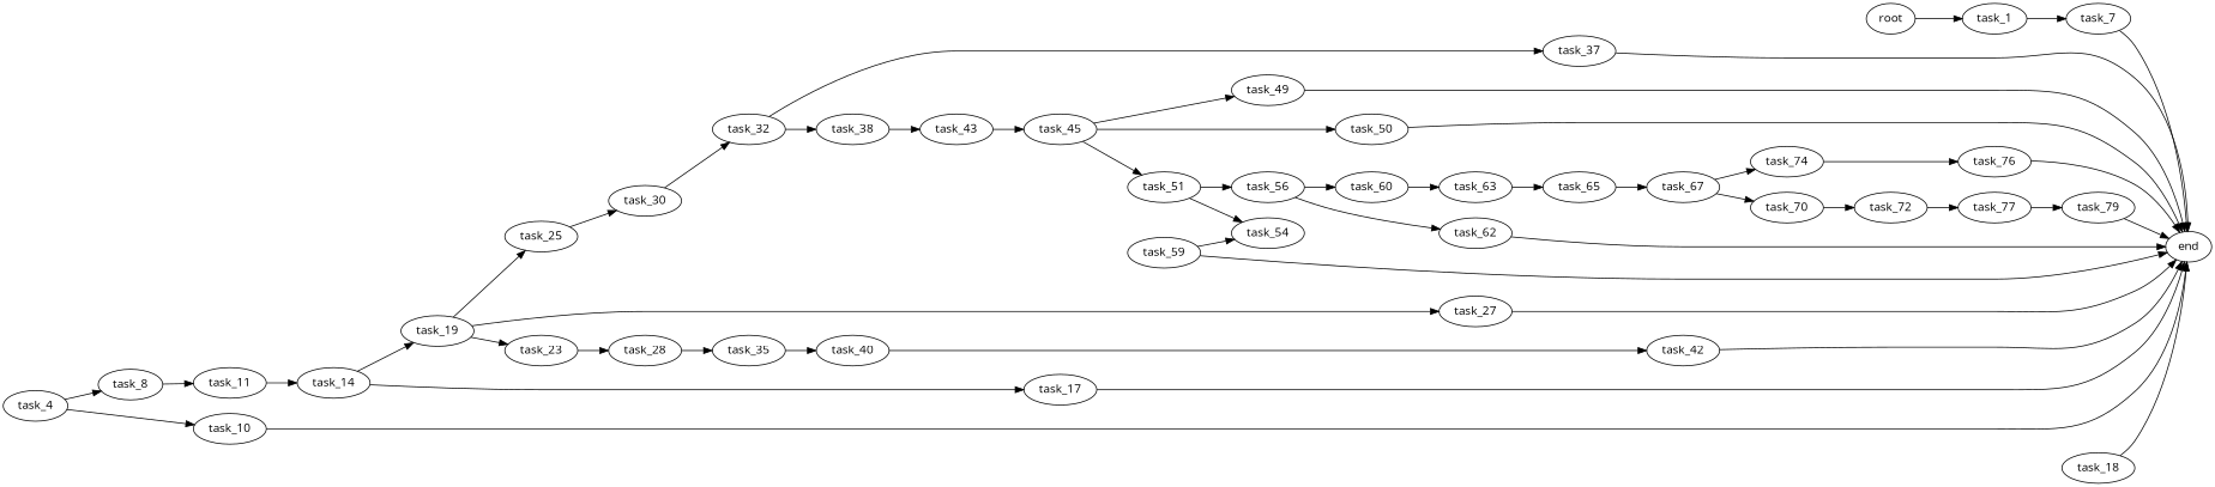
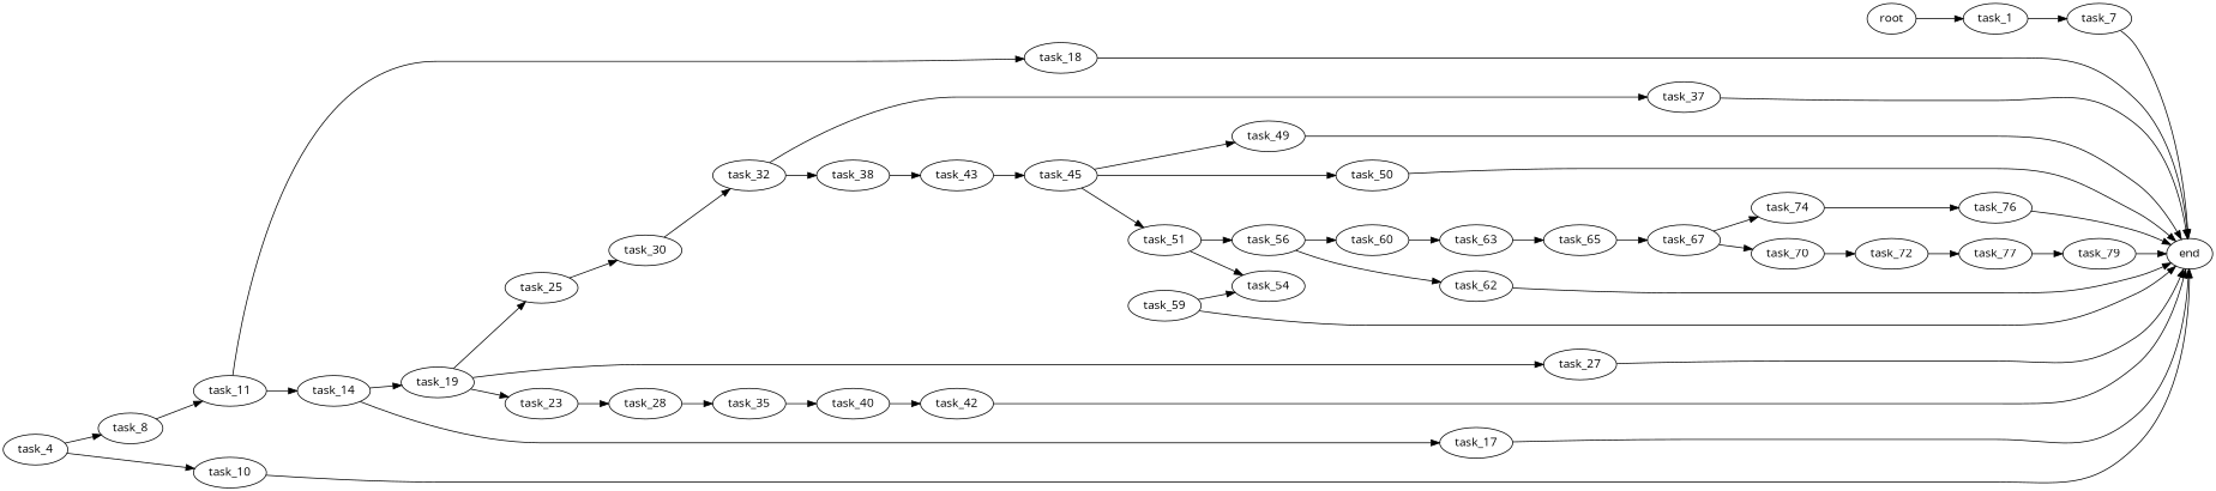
  digraph {
    fontname="Open Sans"
    rankdir=LR
    node [fontname="Open Sans"]
    edge [fontname="Open Sans"]
    root
    task_1
    task_7
    task_4
    task_8
    task_10
    end
    task_11
    task_14
    task_18
    task_17
    task_19
    task_23
    task_25
    task_27
    task_28
    task_30
    task_35
    task_32
    task_40
    task_37
    task_38
    task_42
    task_43
    task_45
    task_49
    task_50
    task_51
    task_54
    task_56
    task_60
    task_62
    task_59
    task_63
    task_65
    task_67
    task_70
    task_74
    task_72
    task_76
    task_77
    task_79
    root -> task_1
    task_1 -> task_7
    task_7 -> end
    task_4 -> task_8
    task_4 -> task_10
    task_8 -> task_11
    task_10 -> end
    task_11 -> task_14
+   task_11 -> task_18
    task_14 -> task_17
    task_14 -> task_19
    task_18 -> end
    task_17 -> end
    task_19 -> task_23
    task_19 -> task_25
    task_19 -> task_27
    task_23 -> task_28
    task_25 -> task_30
    task_27 -> end
    task_28 -> task_35
    task_30 -> task_32
    task_35 -> task_40
    task_32 -> task_37
    task_32 -> task_38
    task_40 -> task_42
    task_37 -> end
    task_38 -> task_43
    task_42 -> end
    task_43 -> task_45
    task_45 -> task_49
    task_45 -> task_50
    task_45 -> task_51
    task_49 -> end
    task_50 -> end
    task_51 -> task_54
    task_51 -> task_56
    task_56 -> task_60
    task_56 -> task_62
    task_60 -> task_63
    task_62 -> end
    task_59 -> end
    task_59 -> task_54
    task_63 -> task_65
    task_65 -> task_67
    task_67 -> task_70
    task_67 -> task_74
    task_70 -> task_72
    task_74 -> task_76
    task_72 -> task_77
    task_76 -> end
    task_77 -> task_79
    task_79 -> end
  }
